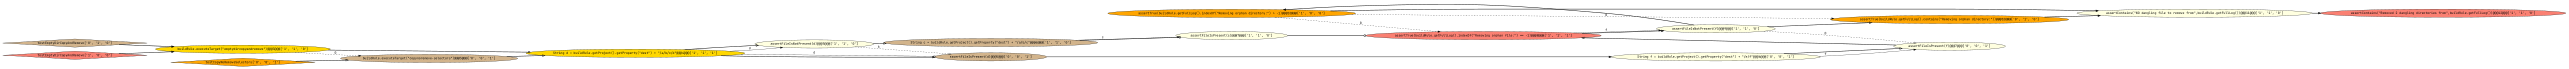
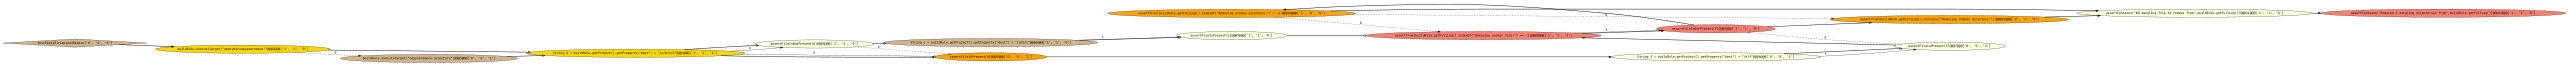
  digraph {
    fontname="JetBrains Mono"
    rankdir=LR
    node [fillcolor=lightyellow fontname="JetBrains Mono" shape=ellipse style=filled]
    edge [arrowhead=normal fontname="JetBrains Mono" style=bold]
    n1 [fillcolor=orange label="assertTrue(buildRule.getFullLog().contains(\"Removing orphan directory:\"))@@@10@@@['0', '1', '0']"]
    n2 [label="assertContains(\"NO dangling file to remove from\",buildRule.getFullLog())@@@11@@@['1', '1', '0']"]
    n3 [fillcolor=salmon label="assertContains(\"Removed 2 dangling directories from\",buildRule.getFullLog())@@@12@@@['1', '1', '0']"]
    n4 [fillcolor=orange label="assertTrue(buildRule.getFullLog().indexOf(\"Removing orphan directory:\") > -1)@@@10@@@['1', '0', '0']"]
    n5 [fillcolor=salmon label="assertTrue(buildRule.getFullLog().indexOf(\"Removing orphan file:\") == -1)@@@8@@@['1', '1', '1']"]
-   n6 [label="assertFileIsNotPresent(f)@@@9@@@['1', '1', '0']"]
+   n6 [fillcolor=salmon label="assertFileIsNotPresent(f)@@@9@@@['1', '1', '0']"]
    n7 [fillcolor=tan label="testEmptyDirCopyAndRemove['0', '1', '0']" shape=diamond]
    n8 [fillcolor=gold label="buildRule.executeTarget(\"emptydircopyandremove\")@@@3@@@['1', '1', '0']"]
    n9 [fillcolor=tan label="buildRule.executeTarget(\"copynoremove-selectors\")@@@3@@@['0', '0', '1']"]
    n10 [fillcolor=gold label="String d = buildRule.getProject().getProperty(\"dest\") + \"/a/b/c/d\"@@@4@@@['1', '1', '1']"]
-   n11 [fillcolor=orange label="testCopyNoRemoveSelectors['0', '0', '1']" shape=diamond]
    n12 [label="assertFileIsPresent(f)@@@7@@@['0', '0', '1']"]
    n13 [label="String f = buildRule.getProject().getProperty(\"dest\") + \"/e/f\"@@@6@@@['0', '0', '1']"]
    n14 [label="assertFileIsPresent(c)@@@7@@@['1', '1', '0']"]
    n15 [label="assertFileIsNotPresent(d)@@@5@@@['1', '1', '0']"]
    n16 [fillcolor=tan label="String c = buildRule.getProject().getProperty(\"dest\") + \"/a/b/c\"@@@6@@@['1', '1', '0']"]
-   n17 [fillcolor=tan label="assertFileIsPresent(d)@@@5@@@['0', '0', '1']"]
-   n18 [fillcolor=salmon label="testEmptyDirCopyAndRemove['1', '0', '0']" shape=diamond]
+   n17 [fillcolor=orange label="assertFileIsPresent(d)@@@5@@@['0', '0', '1']"]
    n1 -> n2
    n2 -> n3
    n4 -> n1 [label=0 style=dashed]
    n4 -> n2
    n4 -> n5 [label=0 style=dashed]
    n5 -> n6
    n5 -> n6 [label=f style=solid]
    n6 -> n1 [arrowhead=onormal]
    n6 -> n4
-   n6 -> n12 [arrowhead=onormal label=0 style=dashed]
+   n12 -> n6 [arrowhead=onormal label=0 style=dashed]
    n7 -> n8
    n8 -> n9 [label=0 style=dashed]
    n8 -> n10 [arrowhead=odot]
    n9 -> n10 [arrowhead=onormal]
    n10 -> n15 [arrowhead=onormal]
    n10 -> n15 [label=d style=solid]
    n10 -> n17 [arrowhead=odot label=d style=solid]
    n10 -> n17
-   n11 -> n9 [arrowhead=onormal]
    n12 -> n5 [arrowhead=onormal]
    n13 -> n12 [arrowhead=onormal]
    n13 -> n12 [label=f style=solid]
    n14 -> n5 [arrowhead=odot]
    n15 -> n16 [arrowhead=onormal]
    n15 -> n17 [arrowhead=onormal label=6 style=dashed]
    n16 -> n14 [arrowhead=odot]
    n16 -> n14 [label=c style=solid]
    n17 -> n13
-   n18 -> n8
  }
